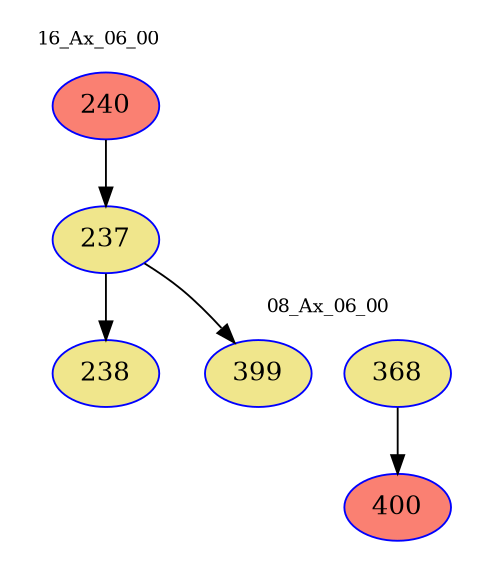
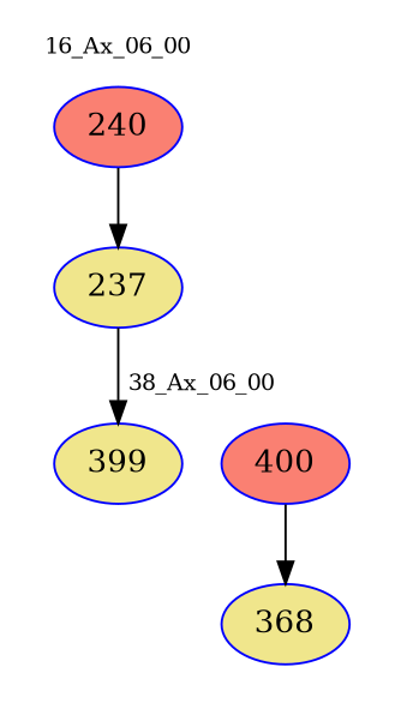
  digraph {
    node [color=blue fillcolor=khaki style=filled]
    edge [color=black]
    n1 [fillcolor=salmon label=400]
    n2 [label=368]
    n3 [label=399]
    n4 [fillcolor=salmon label=240]
    n5 [label=237]
-   n6 [label=238]
    subgraph cluster_1 {
      color=white
      fontsize=10
-     label="08_Ax_06_00"
+     label="38_Ax_06_00"
      n1
      n2
      n3
    }
    subgraph cluster_2 {
      color=white
      fontsize=10
      label="16_Ax_06_00"
      n4
      n5
-     n6
    }
-   n2 -> n1
+   n1 -> n2
    n4 -> n5
    n5 -> n3
-   n5 -> n6
  }
